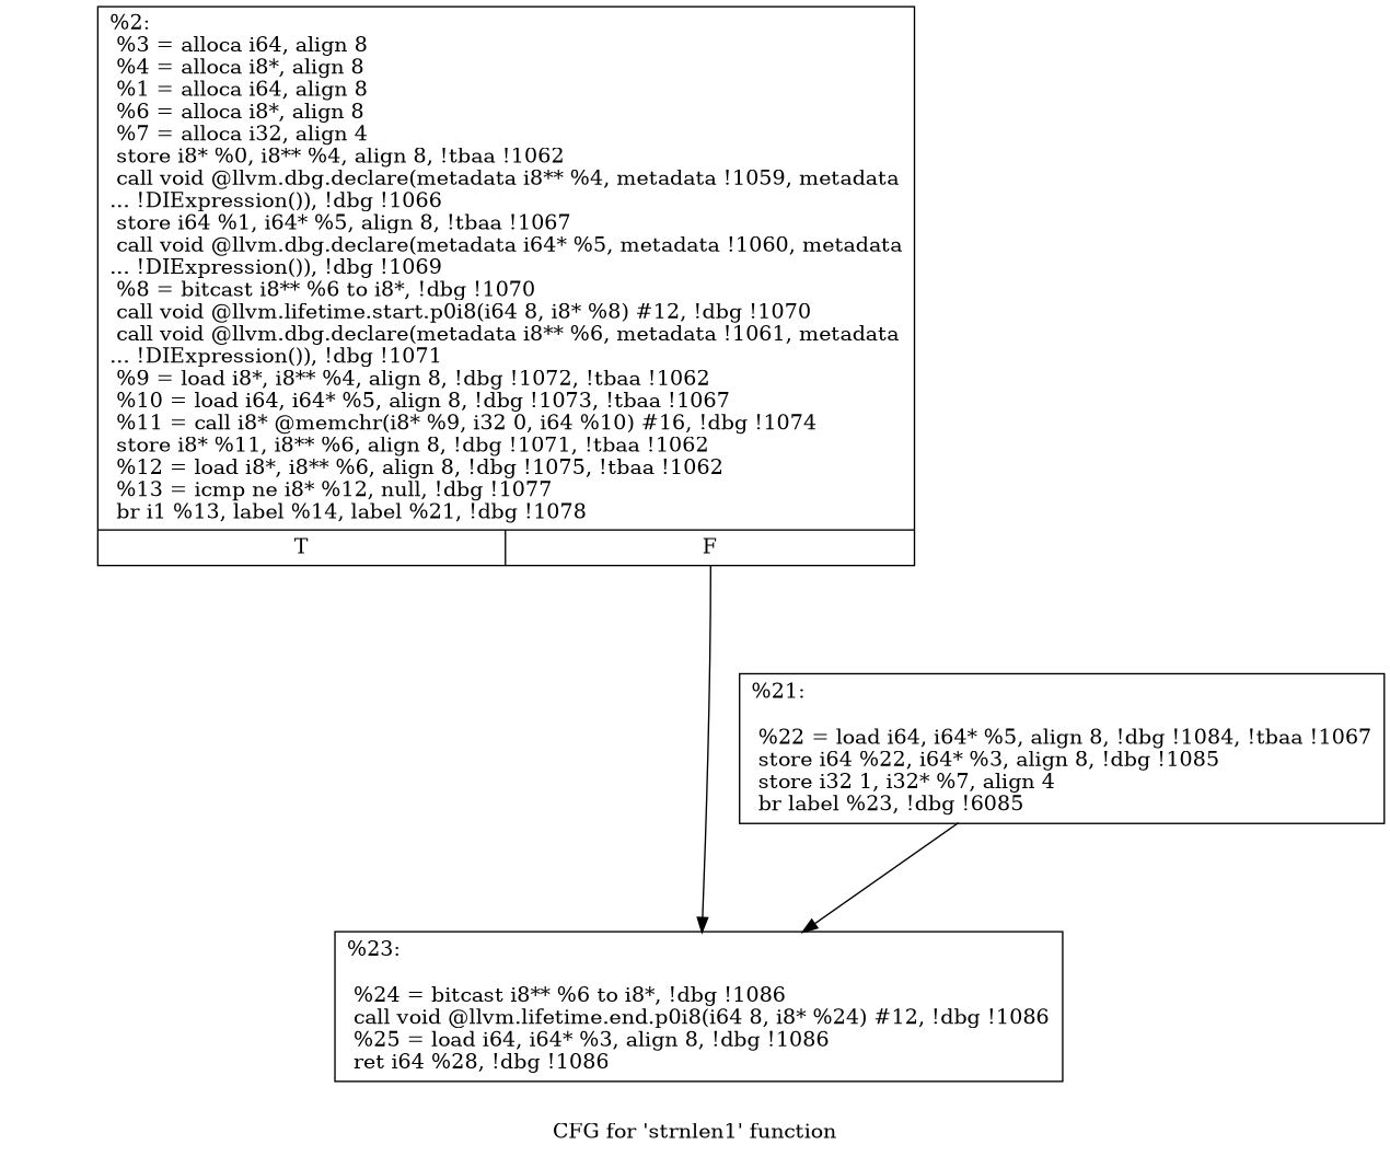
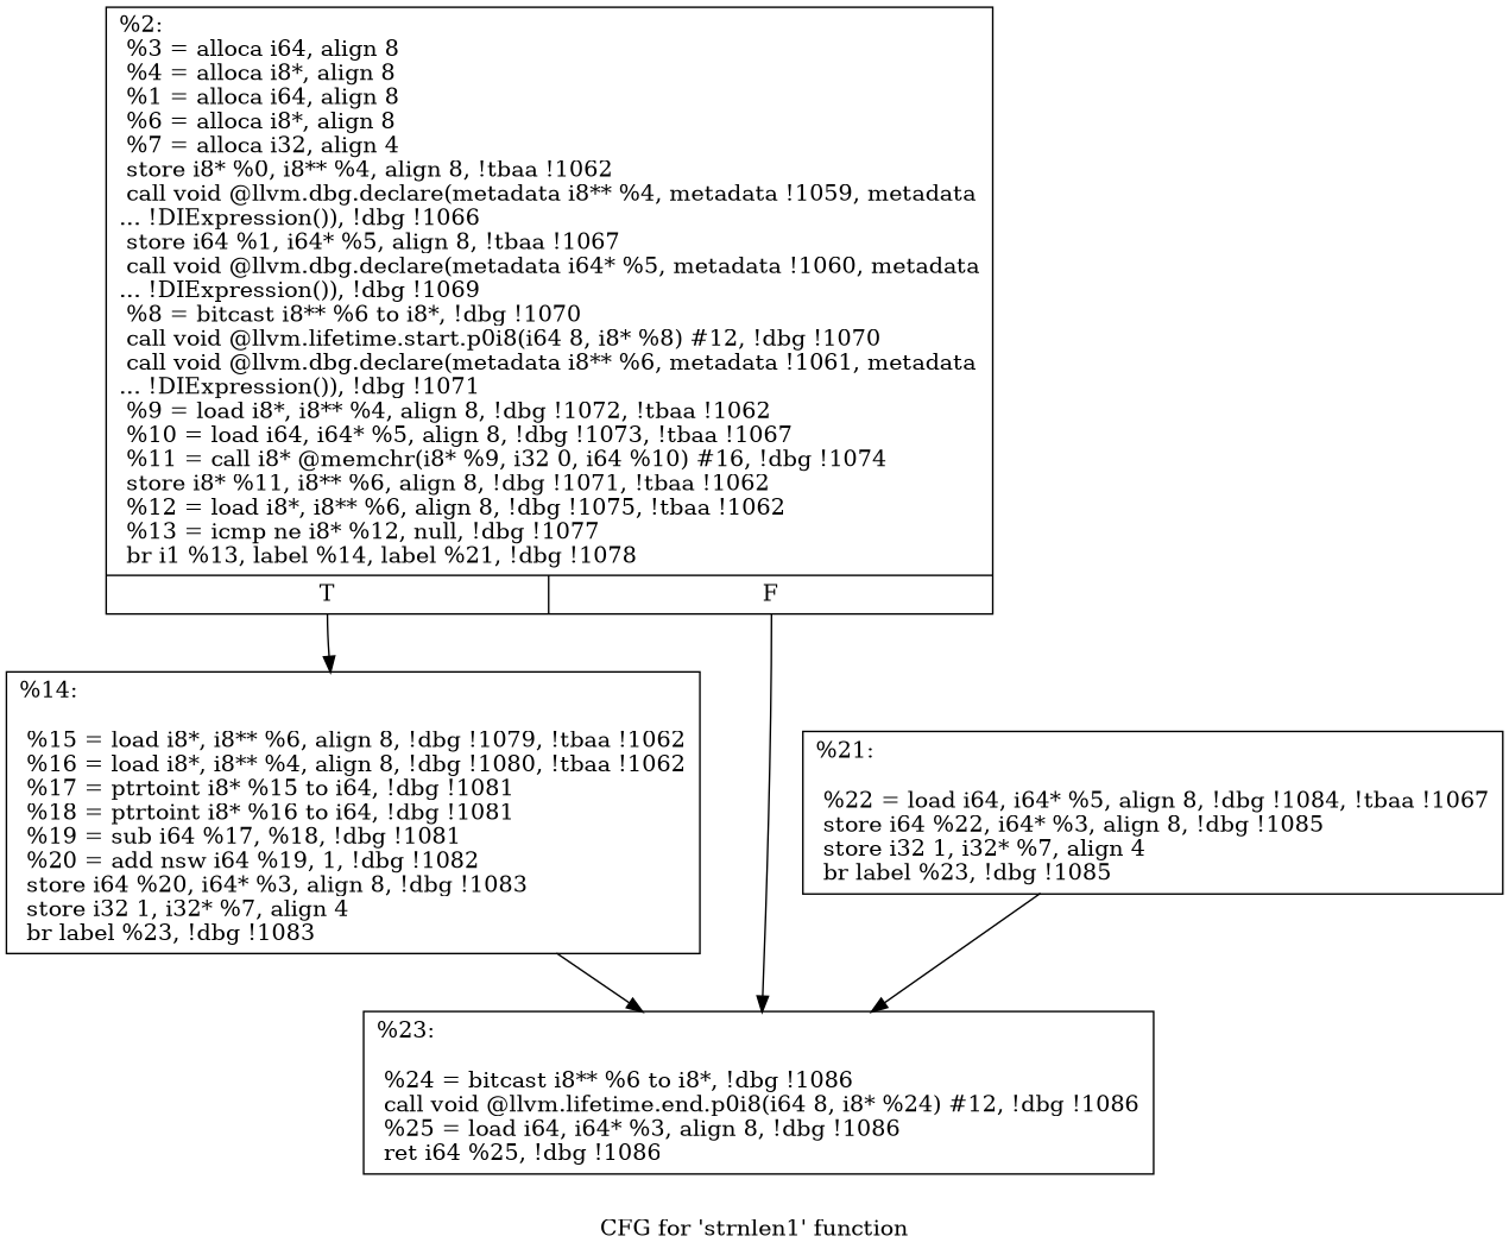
  digraph {
    label="CFG for 'strnlen1' function"
    node [shape=record]
    n1 [label="{%2:\l  %3 = alloca i64, align 8\l  %4 = alloca i8*, align 8\l  %1 = alloca i64, align 8\l  %6 = alloca i8*, align 8\l  %7 = alloca i32, align 4\l  store i8* %0, i8** %4, align 8, !tbaa !1062\l  call void @llvm.dbg.declare(metadata i8** %4, metadata !1059, metadata\l... !DIExpression()), !dbg !1066\l  store i64 %1, i64* %5, align 8, !tbaa !1067\l  call void @llvm.dbg.declare(metadata i64* %5, metadata !1060, metadata\l... !DIExpression()), !dbg !1069\l  %8 = bitcast i8** %6 to i8*, !dbg !1070\l  call void @llvm.lifetime.start.p0i8(i64 8, i8* %8) #12, !dbg !1070\l  call void @llvm.dbg.declare(metadata i8** %6, metadata !1061, metadata\l... !DIExpression()), !dbg !1071\l  %9 = load i8*, i8** %4, align 8, !dbg !1072, !tbaa !1062\l  %10 = load i64, i64* %5, align 8, !dbg !1073, !tbaa !1067\l  %11 = call i8* @memchr(i8* %9, i32 0, i64 %10) #16, !dbg !1074\l  store i8* %11, i8** %6, align 8, !dbg !1071, !tbaa !1062\l  %12 = load i8*, i8** %6, align 8, !dbg !1075, !tbaa !1062\l  %13 = icmp ne i8* %12, null, !dbg !1077\l  br i1 %13, label %14, label %21, !dbg !1078\l|{<s0>T|<s1>F}}"]
-   n3 [label="{%23:\l\l  %24 = bitcast i8** %6 to i8*, !dbg !1086\l  call void @llvm.lifetime.end.p0i8(i64 8, i8* %24) #12, !dbg !1086\l  %25 = load i64, i64* %3, align 8, !dbg !1086\l  ret i64 %28, !dbg !1086\l}"]
-   n4 [label="{%21:\l\l  %22 = load i64, i64* %5, align 8, !dbg !1084, !tbaa !1067\l  store i64 %22, i64* %3, align 8, !dbg !1085\l  store i32 1, i32* %7, align 4\l  br label %23, !dbg !6085\l}"]
+   n2 [label="{%14:\l\l  %15 = load i8*, i8** %6, align 8, !dbg !1079, !tbaa !1062\l  %16 = load i8*, i8** %4, align 8, !dbg !1080, !tbaa !1062\l  %17 = ptrtoint i8* %15 to i64, !dbg !1081\l  %18 = ptrtoint i8* %16 to i64, !dbg !1081\l  %19 = sub i64 %17, %18, !dbg !1081\l  %20 = add nsw i64 %19, 1, !dbg !1082\l  store i64 %20, i64* %3, align 8, !dbg !1083\l  store i32 1, i32* %7, align 4\l  br label %23, !dbg !1083\l}"]
+   n3 [label="{%23:\l\l  %24 = bitcast i8** %6 to i8*, !dbg !1086\l  call void @llvm.lifetime.end.p0i8(i64 8, i8* %24) #12, !dbg !1086\l  %25 = load i64, i64* %3, align 8, !dbg !1086\l  ret i64 %25, !dbg !1086\l}"]
+   n4 [label="{%21:\l\l  %22 = load i64, i64* %5, align 8, !dbg !1084, !tbaa !1067\l  store i64 %22, i64* %3, align 8, !dbg !1085\l  store i32 1, i32* %7, align 4\l  br label %23, !dbg !1085\l}"]
+   n1 -> n2 [tailport=s0]
    n1 -> n3 [tailport=s1]
+   n2 -> n3
    n4 -> n3
  }
